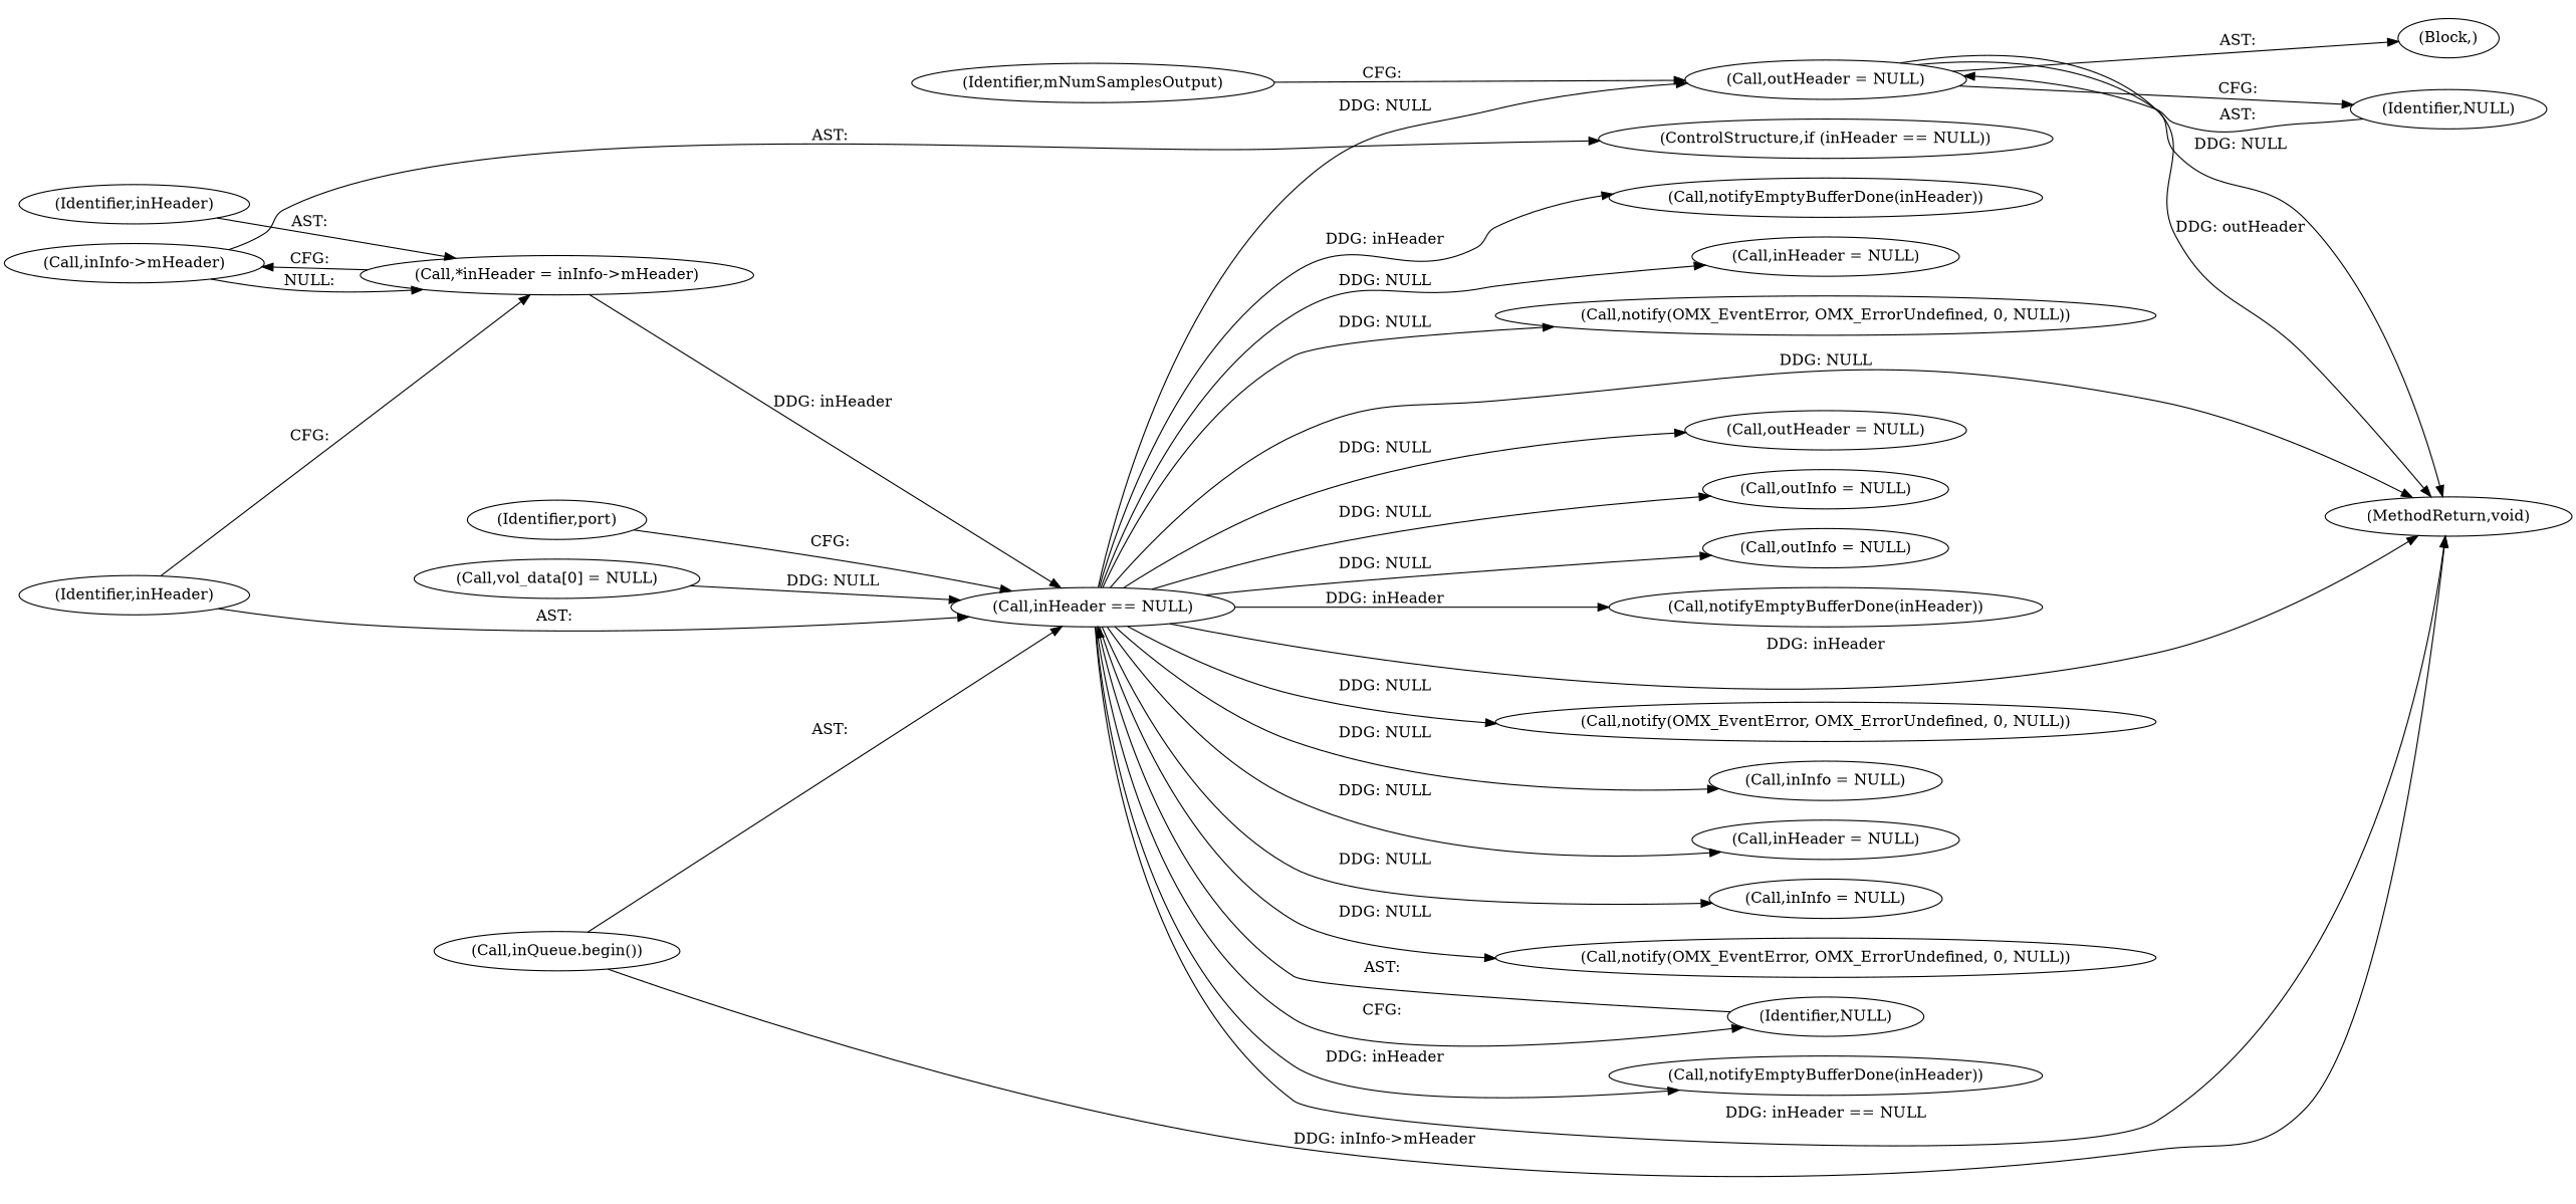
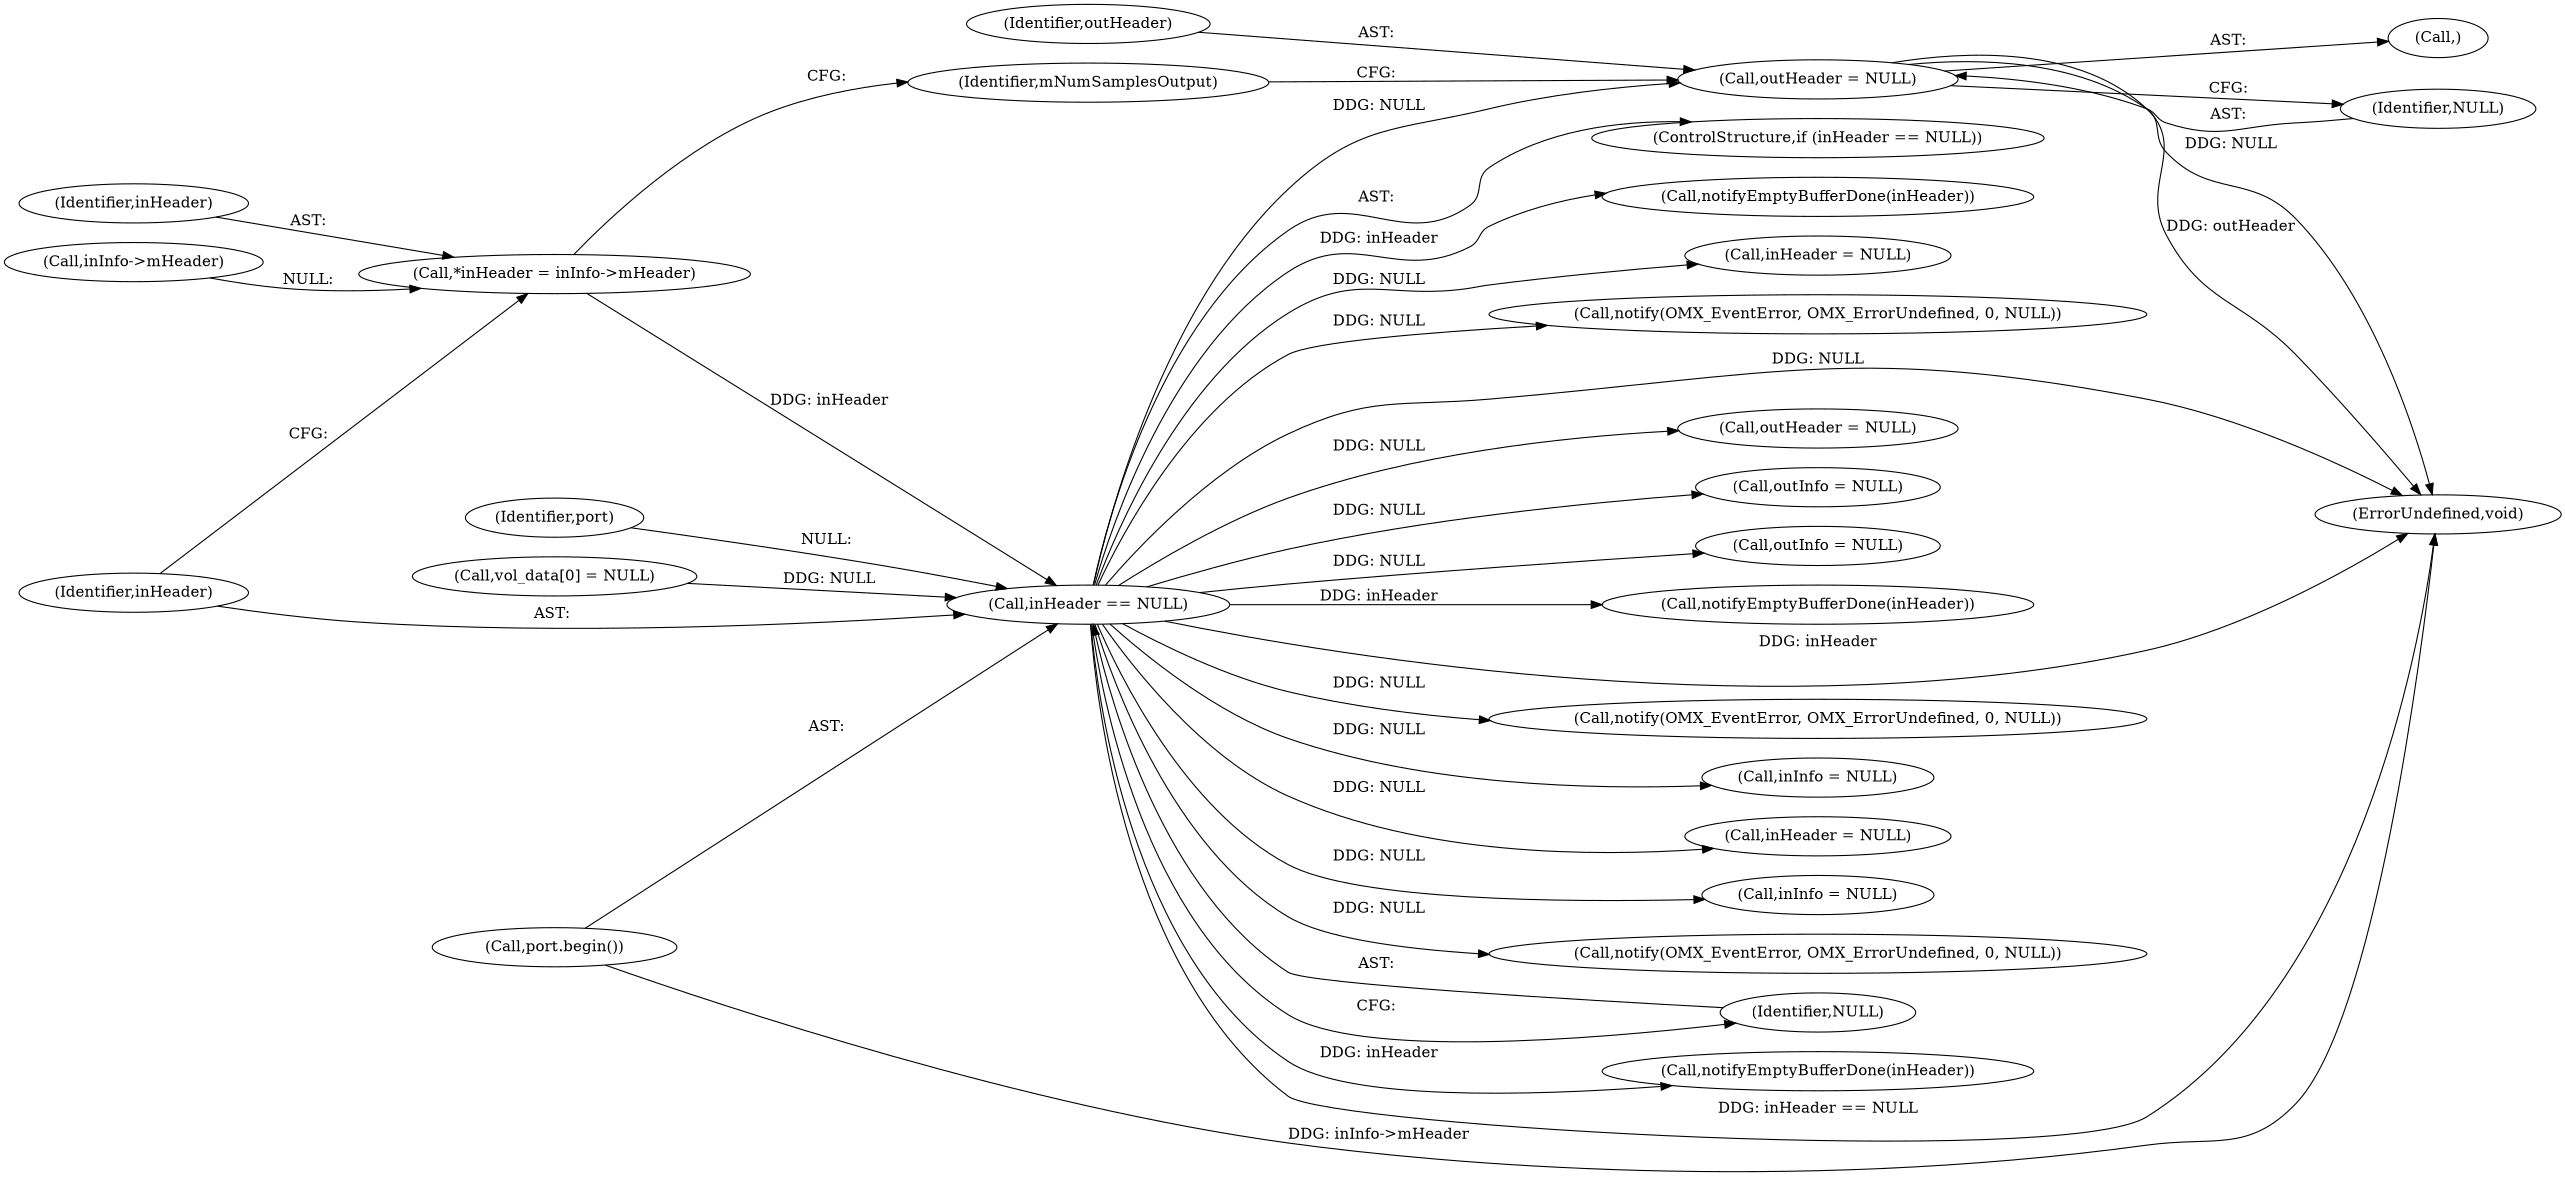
  digraph {
    rankdir=LR
    n1 [label="(Call,outHeader = NULL)"]
-   n2 [label="(MethodReturn,void)"]
+   n2 [label="(ErrorUndefined,void)"]
    n3 [label="(Identifier,NULL)"]
-   n4 [label="(Block,)"]
+   n4 [label="(Call,)"]
    n5 [label="(Call,inHeader == NULL)"]
    n6 [label="(ControlStructure,if (inHeader == NULL))"]
    n7 [label="(Call,notifyEmptyBufferDone(inHeader))"]
    n8 [label="(Call,inHeader = NULL)"]
    n9 [label="(Call,notify(OMX_EventError, OMX_ErrorUndefined, 0, NULL))"]
    n10 [label="(Call,outHeader = NULL)"]
    n11 [label="(Call,outInfo = NULL)"]
    n12 [label="(Call,outInfo = NULL)"]
    n13 [label="(Call,notifyEmptyBufferDone(inHeader))"]
    n14 [label="(Identifier,NULL)"]
    n15 [label="(Call,notify(OMX_EventError, OMX_ErrorUndefined, 0, NULL))"]
    n16 [label="(Call,inInfo = NULL)"]
    n17 [label="(Call,inHeader = NULL)"]
    n18 [label="(Call,inInfo = NULL)"]
    n19 [label="(Call,notify(OMX_EventError, OMX_ErrorUndefined, 0, NULL))"]
    n20 [label="(Call,notifyEmptyBufferDone(inHeader))"]
    n21 [label="(Call,vol_data[0] = NULL)"]
    n22 [label="(Call,*inHeader = inInfo->mHeader)"]
    n23 [label="(Call,inInfo->mHeader)"]
    n24 [label="(Identifier,inHeader)"]
    n25 [label="(Identifier,inHeader)"]
+   n26 [label="(Identifier,outHeader)"]
    n27 [label="(Identifier,port)"]
    n28 [label="(Identifier,mNumSamplesOutput)"]
-   n29 [label="(Call,inQueue.begin())"]
+   n29 [label="(Call,port.begin())"]
    n1 -> n2 [label="DDG: outHeader"]
    n1 -> n2 [label="DDG: NULL"]
    n1 -> n3 [label="CFG: "]
    n1 -> n4 [label="AST: "]
    n3 -> n1 [label="AST: "]
    n5 -> n1 [label="DDG: NULL"]
    n5 -> n2 [label="DDG: inHeader == NULL"]
    n5 -> n2 [label="DDG: NULL"]
    n5 -> n2 [label="DDG: inHeader"]
-   n23 -> n6 [label="AST: "]
+   n5 -> n6 [label="AST: "]
    n5 -> n7 [label="DDG: inHeader"]
    n5 -> n8 [label="DDG: NULL"]
    n5 -> n9 [label="DDG: NULL"]
    n5 -> n10 [label="DDG: NULL"]
    n5 -> n11 [label="DDG: NULL"]
    n5 -> n12 [label="DDG: NULL"]
    n5 -> n13 [label="DDG: inHeader"]
    n5 -> n14 [label="CFG: "]
    n5 -> n15 [label="DDG: NULL"]
    n5 -> n16 [label="DDG: NULL"]
    n5 -> n17 [label="DDG: NULL"]
    n5 -> n18 [label="DDG: NULL"]
    n5 -> n19 [label="DDG: NULL"]
    n5 -> n20 [label="DDG: inHeader"]
    n14 -> n5 [label="AST: "]
    n21 -> n5 [label="DDG: NULL"]
    n22 -> n5 [label="DDG: inHeader"]
-   n22 -> n23 [label="CFG: "]
+   n22 -> n28 [label="CFG: "]
    n23 -> n22 [label="NULL: "]
    n24 -> n22 [label="AST: "]
    n25 -> n5 [label="AST: "]
    n25 -> n22 [label="CFG: "]
-   n27 -> n5 [label="CFG: "]
+   n26 -> n1 [label="AST: "]
+   n27 -> n5 [label="NULL: "]
    n28 -> n1 [label="CFG: "]
    n29 -> n2 [label="DDG: inInfo->mHeader"]
    n29 -> n5 [label="AST: "]
  }
